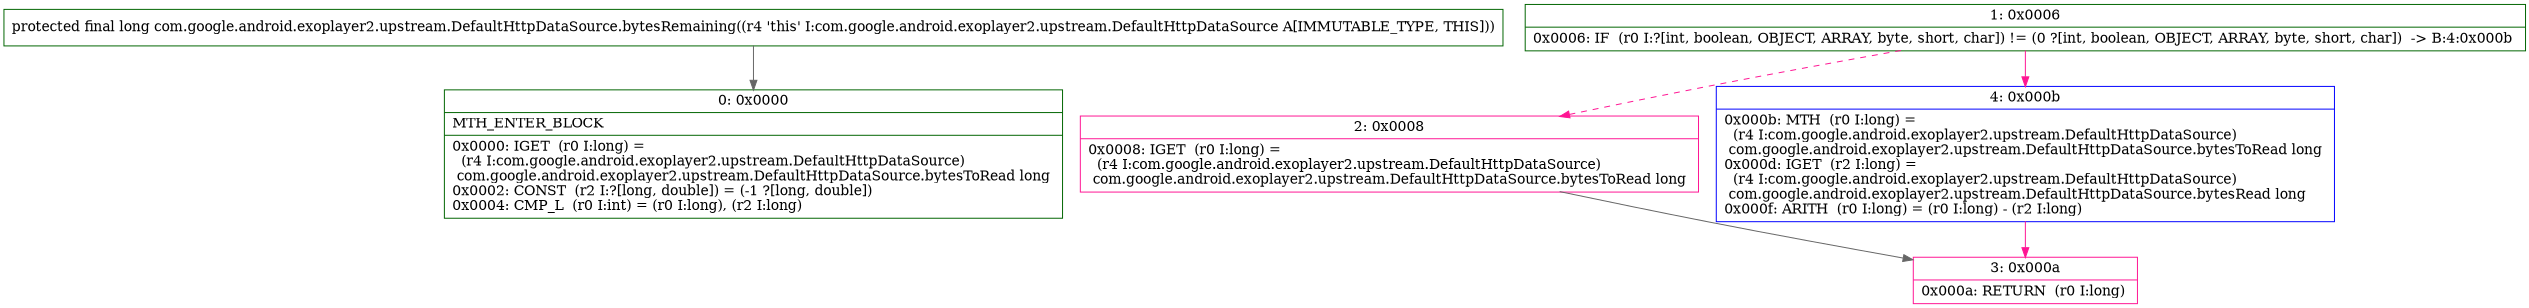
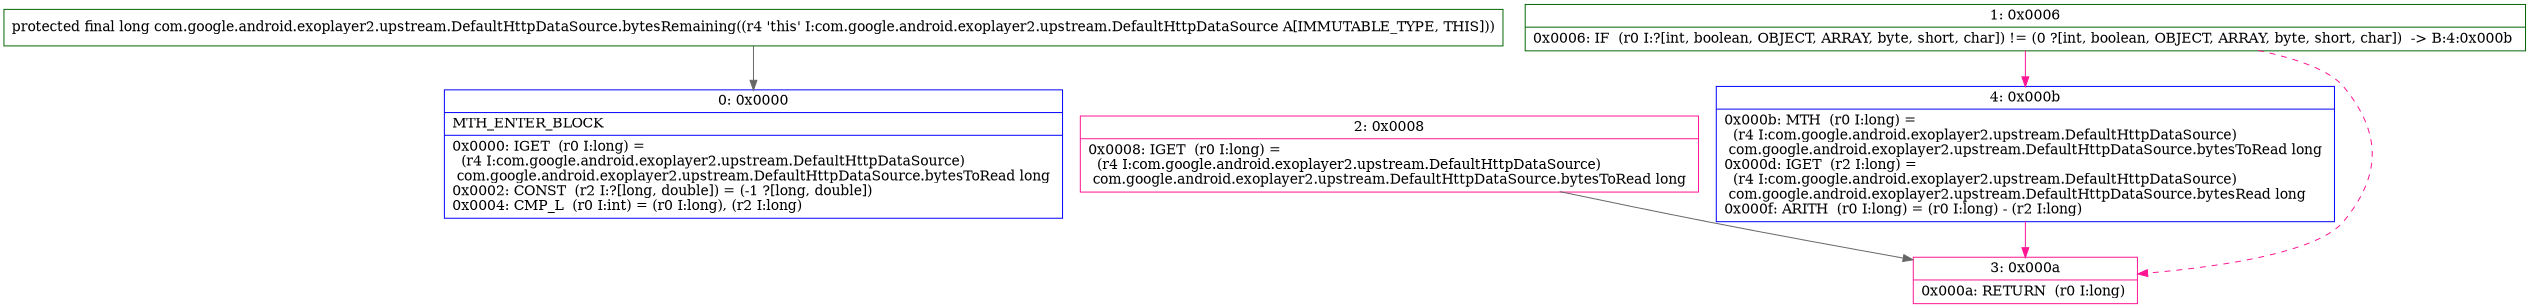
  digraph {
    node [color=blue shape=record]
    edge [color=deeppink]
-   n1 [color=darkgreen label="{0\:\ 0x0000|MTH_ENTER_BLOCK\l|0x0000: IGET  (r0 I:long) = \l  (r4 I:com.google.android.exoplayer2.upstream.DefaultHttpDataSource)\l com.google.android.exoplayer2.upstream.DefaultHttpDataSource.bytesToRead long \l0x0002: CONST  (r2 I:?[long, double]) = (\-1 ?[long, double]) \l0x0004: CMP_L  (r0 I:int) = (r0 I:long), (r2 I:long) \l}"]
+   n1 [label="{0\:\ 0x0000|MTH_ENTER_BLOCK\l|0x0000: IGET  (r0 I:long) = \l  (r4 I:com.google.android.exoplayer2.upstream.DefaultHttpDataSource)\l com.google.android.exoplayer2.upstream.DefaultHttpDataSource.bytesToRead long \l0x0002: CONST  (r2 I:?[long, double]) = (\-1 ?[long, double]) \l0x0004: CMP_L  (r0 I:int) = (r0 I:long), (r2 I:long) \l}"]
    n2 [color=darkgreen label="{1\:\ 0x0006|0x0006: IF  (r0 I:?[int, boolean, OBJECT, ARRAY, byte, short, char]) != (0 ?[int, boolean, OBJECT, ARRAY, byte, short, char])  \-\> B:4:0x000b \l}"]
    n3 [color=deeppink label="{2\:\ 0x0008|0x0008: IGET  (r0 I:long) = \l  (r4 I:com.google.android.exoplayer2.upstream.DefaultHttpDataSource)\l com.google.android.exoplayer2.upstream.DefaultHttpDataSource.bytesToRead long \l}"]
    n4 [label="{4\:\ 0x000b|0x000b: MTH  (r0 I:long) = \l  (r4 I:com.google.android.exoplayer2.upstream.DefaultHttpDataSource)\l com.google.android.exoplayer2.upstream.DefaultHttpDataSource.bytesToRead long \l0x000d: IGET  (r2 I:long) = \l  (r4 I:com.google.android.exoplayer2.upstream.DefaultHttpDataSource)\l com.google.android.exoplayer2.upstream.DefaultHttpDataSource.bytesRead long \l0x000f: ARITH  (r0 I:long) = (r0 I:long) \- (r2 I:long) \l}"]
    n5 [color=deeppink label="{3\:\ 0x000a|0x000a: RETURN  (r0 I:long) \l}"]
    n6 [color=darkgreen label="{protected final long com.google.android.exoplayer2.upstream.DefaultHttpDataSource.bytesRemaining((r4 'this' I:com.google.android.exoplayer2.upstream.DefaultHttpDataSource A[IMMUTABLE_TYPE, THIS])) }"]
-   n2 -> n3 [style=dashed]
+   n2 -> n5 [style=dashed]
    n2 -> n4
    n3 -> n5 [color=gray40]
    n4 -> n5
    n6 -> n1 [color=gray40]
  }
